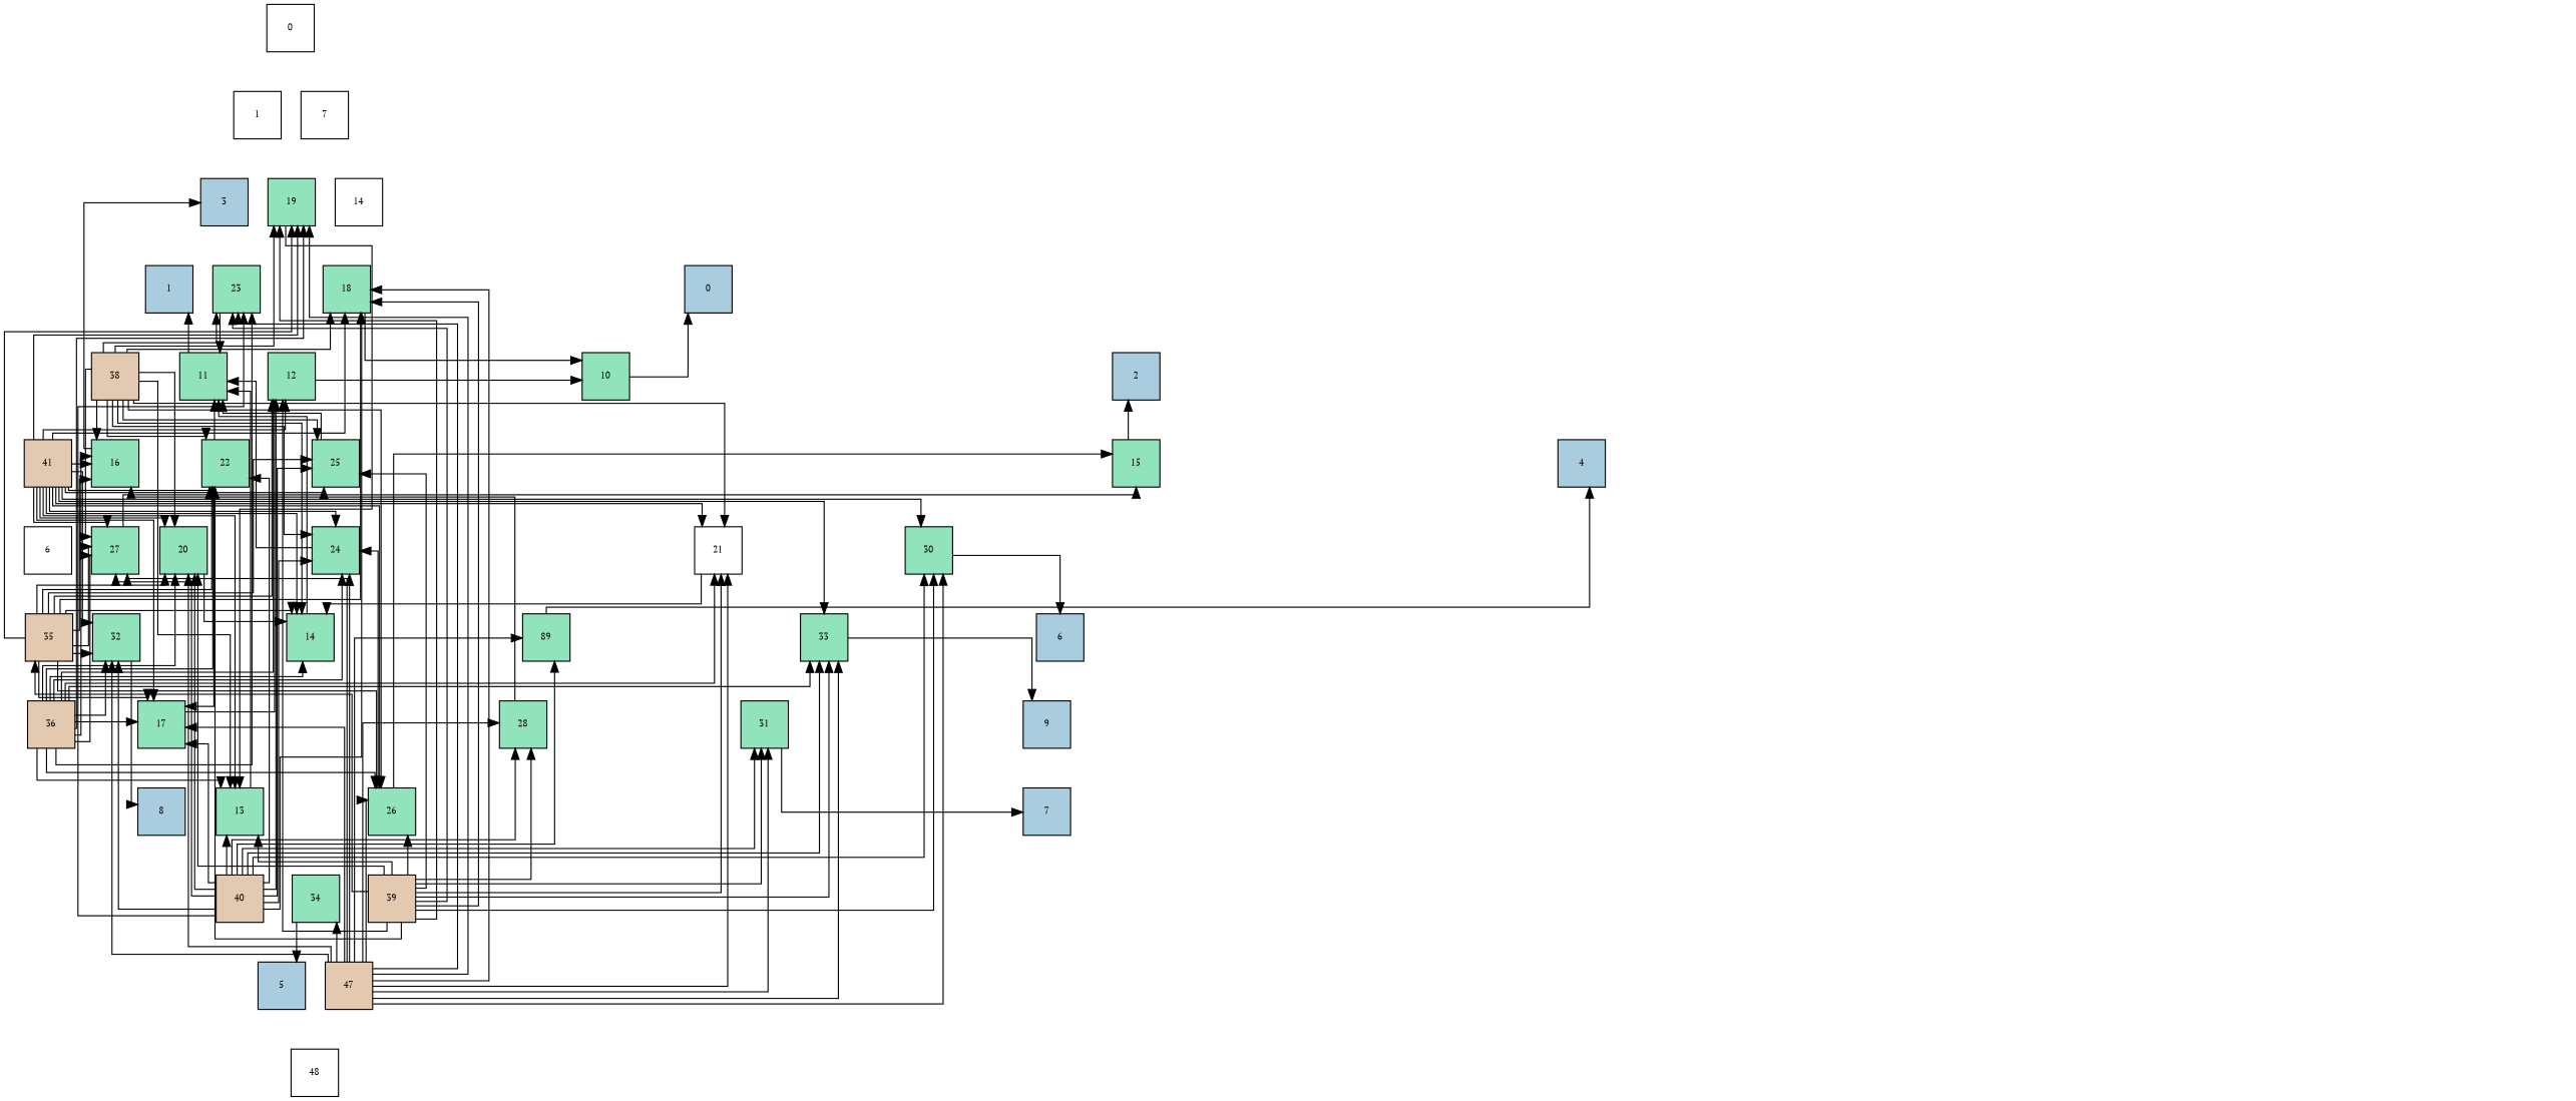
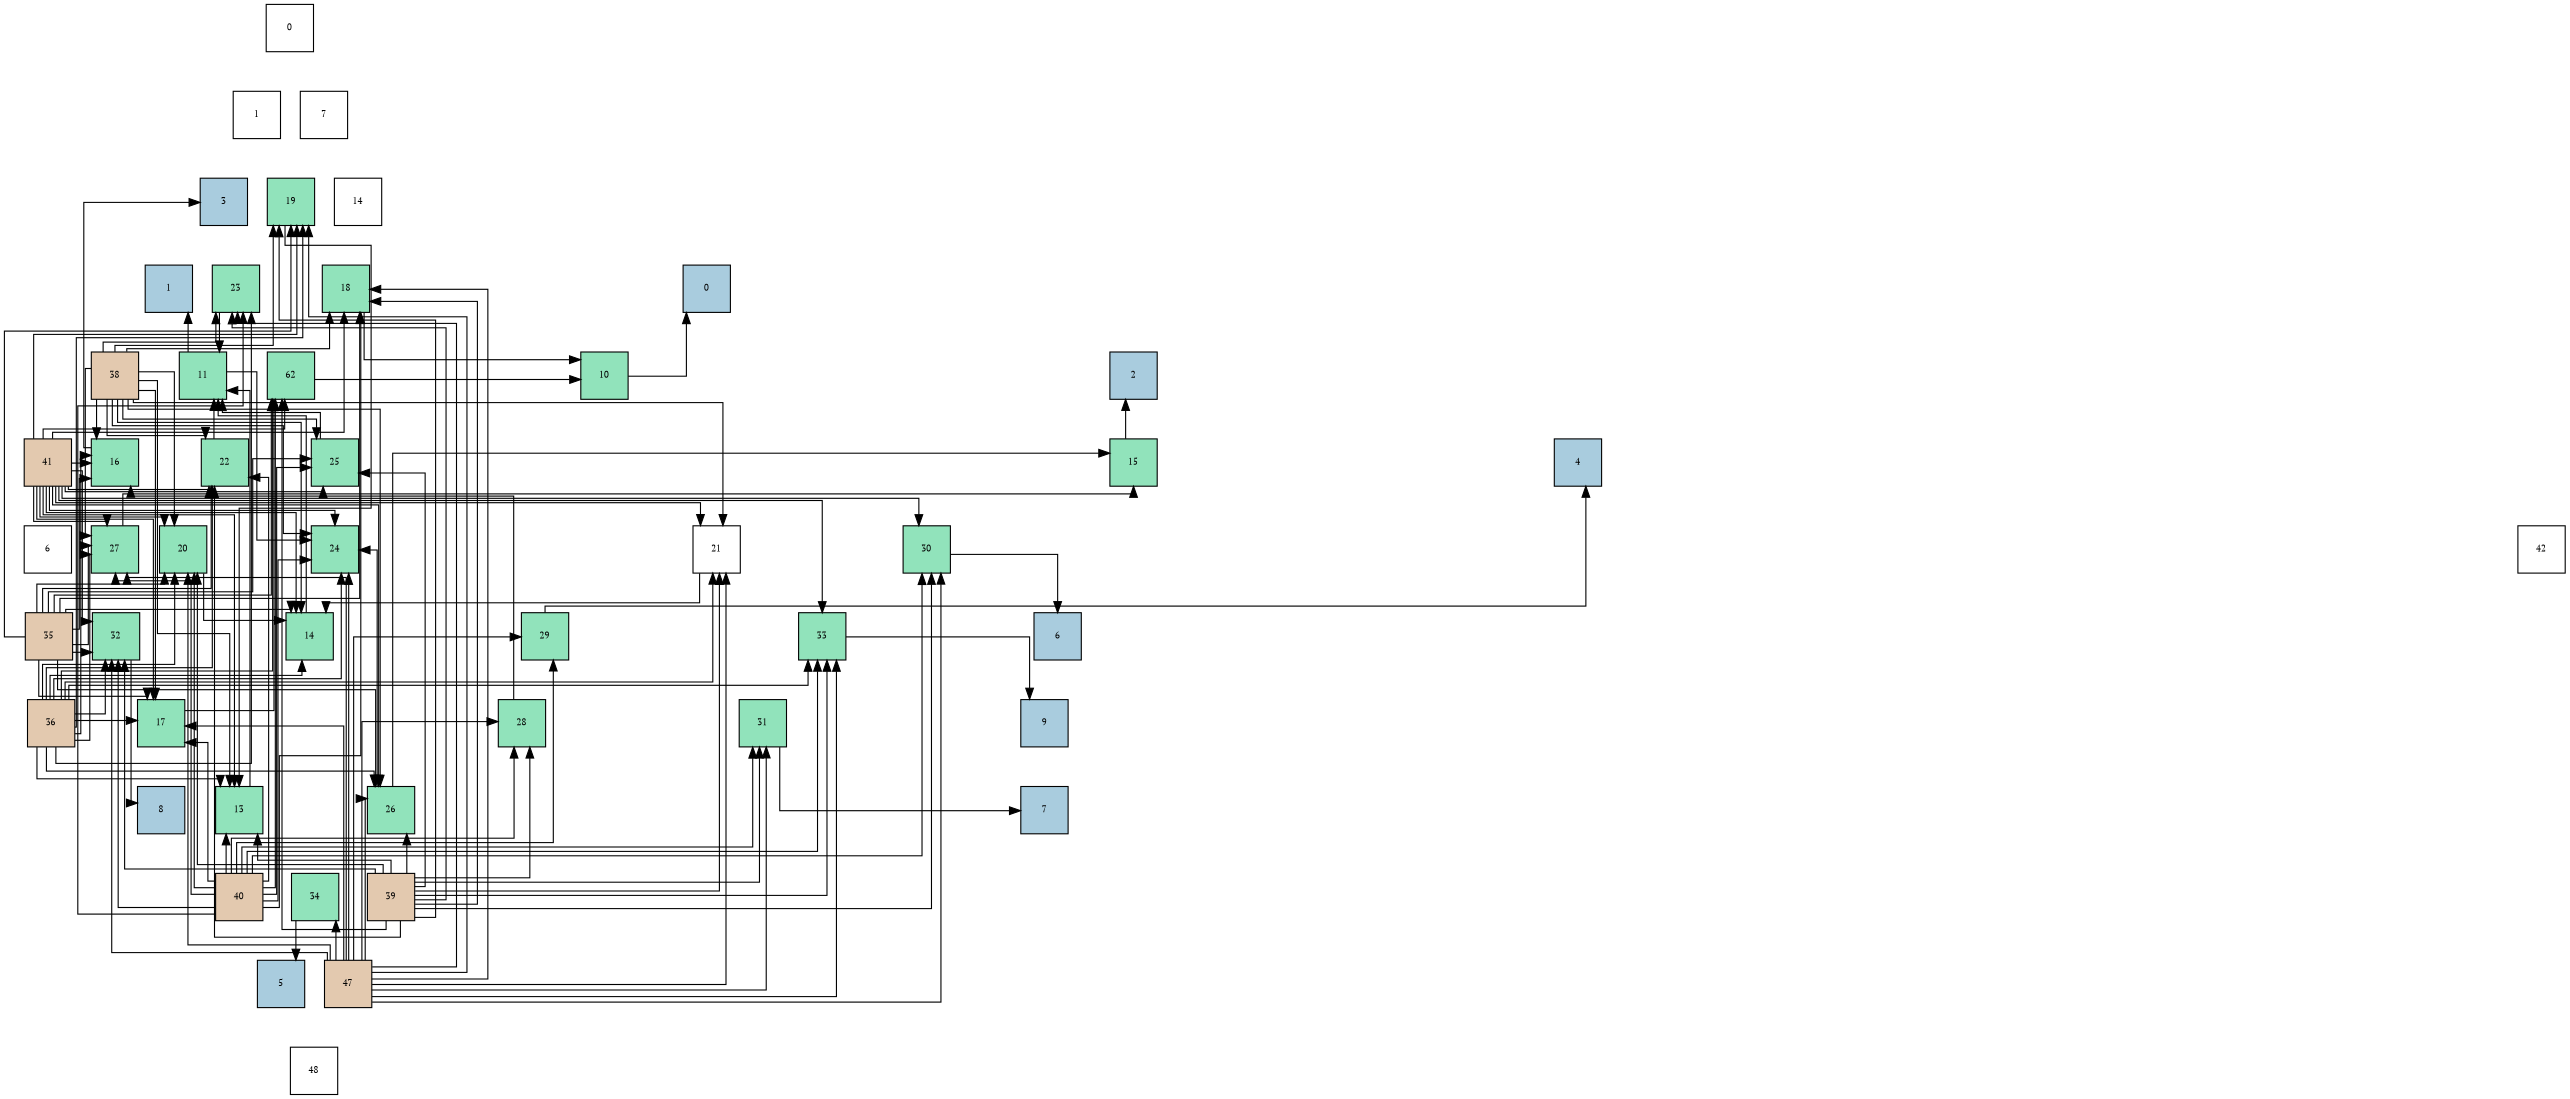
  digraph {
    fontname="PT Serif"
    rank=same
    rankdir=TB
    splines=ortho
    node [fillcolor="#91e3bb" fixedsize=true fontname="PT Serif" fontsize=8 shape=square style=filled]
    edge [constraint=false fontname="PT Serif" style=vis]
    n1 [fillcolor="#ffffff" label=0 width=0.6]
    n2 [fillcolor="#ffffff" label=1 width=0.6]
    n3 [fillcolor="#ffffff" label=7 width=0.6]
    n4 [fillcolor="#a9ccde" label=3 width=0.6]
    n5 [label=19 width=0.6]
    n6 [fillcolor="#ffffff" label=14 width=0.6]
    n7 [fillcolor="#a9ccde" label=1 width=0.6]
    n8 [label=23 width=0.6]
    n9 [label=18 width=0.6]
    n10 [label=13 width=0.6]
    n11 [fillcolor="#e3c9af" label=38 width=0.6]
    n12 [label=11 width=0.6]
-   n13 [label=12 width=0.6]
+   n13 [label=62 width=0.6]
    n14 [fillcolor="#e3c9af" label=41 width=0.6]
    n15 [label=16 width=0.6]
    n16 [label=27 width=0.6]
    n17 [label=22 width=0.6]
    n18 [label=20 width=0.6]
    n19 [label=25 width=0.6]
    n20 [label=24 width=0.6]
    n21 [label=14 width=0.6]
    n22 [label=17 width=0.6]
    n23 [fillcolor="#ffffff" label=21 width=0.6]
    n24 [label=26 width=0.6]
    n25 [fillcolor="#ffffff" label=6 width=0.6]
    n26 [label=32 width=0.6]
    n27 [label=30 width=0.6]
    n28 [label=33 width=0.6]
    n29 [fillcolor="#e3c9af" label=35 width=0.6]
    n30 [label=15 width=0.6]
    n31 [label=10 width=0.6]
-   n32 [label=89 width=0.6]
+   n32 [label=29 width=0.6]
    n33 [label=28 width=0.6]
    n34 [fillcolor="#a9ccde" label=8 width=0.6]
    n35 [fillcolor="#e3c9af" label=40 width=0.6]
    n36 [label=34 width=0.6]
    n37 [fillcolor="#e3c9af" label=39 width=0.6]
    n38 [fillcolor="#e3c9af" label=36 width=0.6]
    n39 [fillcolor="#a9ccde" label=6 width=0.6]
    n40 [label=31 width=0.6]
    n41 [fillcolor="#a9ccde" label=9 width=0.6]
    n42 [fillcolor="#a9ccde" label=0 width=0.6]
    n43 [fillcolor="#a9ccde" label=2 width=0.6]
    n44 [fillcolor="#a9ccde" label=4 width=0.6]
    n45 [fillcolor="#a9ccde" label=5 width=0.6]
+   n46 [fillcolor="#ffffff" label=42 width=0.6]
    n47 [fillcolor="#a9ccde" label=7 width=0.6]
    n48 [fillcolor="#e3c9af" label=47 width=0.6]
    n49 [fillcolor="#ffffff" label=48 width=0.6]
    n1 -> n2 [constraint=true style=invis]
    n1 -> n3 [constraint=true style=invis]
    n2 -> n4 [constraint=true style=invis]
    n2 -> n5 [constraint=true style=invis]
    n3 -> n5 [constraint=true style=invis]
    n3 -> n6 [constraint=true style=invis]
    n4 -> n7 [constraint=true style=invis]
    n4 -> n8 [constraint=true style=invis]
    n5 -> n8 [constraint=true style=invis]
    n5 -> n9 [constraint=true style=invis]
    n5 -> n10
    n6 -> n9 [constraint=true style=invis]
    n6 -> n42 [constraint=true style=invis]
    n7 -> n11 [constraint=true style=invis]
    n7 -> n12 [constraint=true style=invis]
    n8 -> n12
    n8 -> n12 [constraint=true style=invis]
    n8 -> n13 [constraint=true style=invis]
    n9 -> n13 [constraint=true style=invis]
    n9 -> n31
    n9 -> n31 [constraint=true style=invis]
    n10 -> n12
    n10 -> n35 [constraint=true style=invis]
    n10 -> n36 [constraint=true style=invis]
    n11 -> n5
    n11 -> n8
    n11 -> n9
    n11 -> n10
    n11 -> n14 [constraint=true style=invis]
    n11 -> n15
    n11 -> n15 [constraint=true style=invis]
    n11 -> n16
    n11 -> n17
    n11 -> n18
    n11 -> n19
    n11 -> n20
    n11 -> n21
-   n17 -> n22
+   n11 -> n22
    n11 -> n23
    n11 -> n24
    n12 -> n7
    n12 -> n15 [constraint=true style=invis]
    n12 -> n17 [constraint=true style=invis]
    n13 -> n17 [constraint=true style=invis]
    n13 -> n19 [constraint=true style=invis]
    n13 -> n31
    n14 -> n5
    n14 -> n9
    n14 -> n10
    n14 -> n13
    n14 -> n15
    n14 -> n16
    n14 -> n16 [constraint=true style=invis]
    n14 -> n17
    n14 -> n18
    n14 -> n19
    n14 -> n20
    n14 -> n21
    n14 -> n22
    n14 -> n23
    n14 -> n24
    n14 -> n25 [constraint=true style=invis]
    n14 -> n26
    n14 -> n27
    n14 -> n28
    n15 -> n4
    n15 -> n16 [constraint=true style=invis]
    n15 -> n18 [constraint=true style=invis]
    n16 -> n26 [constraint=true style=invis]
    n16 -> n29 [constraint=true style=invis]
    n16 -> n30
    n17 -> n12
    n17 -> n18 [constraint=true style=invis]
    n17 -> n20 [constraint=true style=invis]
    n18 -> n21
    n18 -> n21 [constraint=true style=invis]
    n18 -> n26 [constraint=true style=invis]
    n19 -> n12
    n19 -> n20 [constraint=true style=invis]
    n19 -> n23 [constraint=true style=invis]
-   n20 -> n12
+   n12 -> n20
    n20 -> n21 [constraint=true style=invis]
    n20 -> n32 [constraint=true style=invis]
    n21 -> n12
    n21 -> n22 [constraint=true style=invis]
    n21 -> n33 [constraint=true style=invis]
    n22 -> n10 [constraint=true style=invis]
    n22 -> n13
    n22 -> n34 [constraint=true style=invis]
    n23 -> n21
    n23 -> n28 [constraint=true style=invis]
    n23 -> n32 [constraint=true style=invis]
    n24 -> n20
    n24 -> n30
    n24 -> n36 [constraint=true style=invis]
    n24 -> n37 [constraint=true style=invis]
    n25 -> n29 [constraint=true style=invis]
    n26 -> n22 [constraint=true style=invis]
    n26 -> n34
    n26 -> n38 [constraint=true style=invis]
    n27 -> n28 [constraint=true style=invis]
    n27 -> n39
    n27 -> n39 [constraint=true style=invis]
    n28 -> n40 [constraint=true style=invis]
    n28 -> n41
    n28 -> n41 [constraint=true style=invis]
    n29 -> n5
    n29 -> n9
    n29 -> n13
    n29 -> n15
    n29 -> n16
    n29 -> n17
    n29 -> n18
    n29 -> n19
    n29 -> n21
    n29 -> n22
    n29 -> n24
    n29 -> n26
    n29 -> n38 [constraint=true style=invis]
    n30 -> n23 [constraint=true style=invis]
    n30 -> n27 [constraint=true style=invis]
    n30 -> n43
    n31 -> n19 [constraint=true style=invis]
    n31 -> n30 [constraint=true style=invis]
    n31 -> n42
    n32 -> n33 [constraint=true style=invis]
    n32 -> n40 [constraint=true style=invis]
    n32 -> n44
    n33 -> n10 [constraint=true style=invis]
    n33 -> n15
    n33 -> n24 [constraint=true style=invis]
    n34 -> n35 [constraint=true style=invis]
    n35 -> n8
    n35 -> n9
    n35 -> n10
    n35 -> n13
    n35 -> n16
    n35 -> n17
    n35 -> n18
    n35 -> n19
    n35 -> n20
    n35 -> n22
    n35 -> n26
    n35 -> n27
    n35 -> n28
    n35 -> n32
    n35 -> n33
    n35 -> n40
    n35 -> n45 [constraint=true style=invis]
    n36 -> n45
    n36 -> n45 [constraint=true style=invis]
    n36 -> n48 [constraint=true style=invis]
    n37 -> n5
    n37 -> n8
    n37 -> n9
    n37 -> n10
    n37 -> n13
    n37 -> n17
    n37 -> n18
    n37 -> n19
    n37 -> n23
    n37 -> n24
-   n37 -> n29
+   n37 -> n26
    n37 -> n27
    n37 -> n28
    n37 -> n33
    n37 -> n40
    n37 -> n48 [constraint=true style=invis]
    n38 -> n5
    n38 -> n8
    n38 -> n10
    n38 -> n13
    n38 -> n15
    n38 -> n16
    n38 -> n17
    n38 -> n18
    n38 -> n20
    n38 -> n21
    n38 -> n22
    n38 -> n23
    n38 -> n24
    n38 -> n26
    n38 -> n28
    n38 -> n34 [constraint=true style=invis]
    n39 -> n41 [constraint=true style=invis]
    n40 -> n24 [constraint=true style=invis]
    n40 -> n47
    n40 -> n47 [constraint=true style=invis]
    n41 -> n47 [constraint=true style=invis]
    n42 -> n31 [constraint=true style=invis]
    n42 -> n43 [constraint=true style=invis]
    n43 -> n30 [constraint=true style=invis]
    n43 -> n44 [constraint=true style=invis]
    n44 -> n27 [constraint=true style=invis]
+   n44 -> n46 [constraint=true style=invis]
    n45 -> n49 [constraint=true style=invis]
+   n46 -> n39 [constraint=true style=invis]
    n47 -> n37 [constraint=true style=invis]
    n48 -> n5
    n48 -> n8
    n48 -> n9
    n48 -> n16
    n48 -> n18
    n48 -> n20
    n48 -> n22
    n48 -> n23
    n48 -> n24
    n48 -> n26
    n48 -> n27
    n48 -> n28
    n48 -> n32
    n48 -> n33
    n48 -> n36
    n48 -> n40
    n48 -> n49 [constraint=true style=invis]
  }
